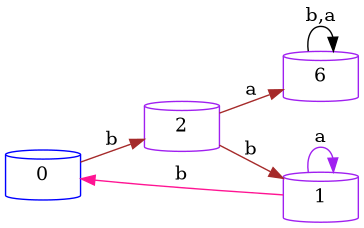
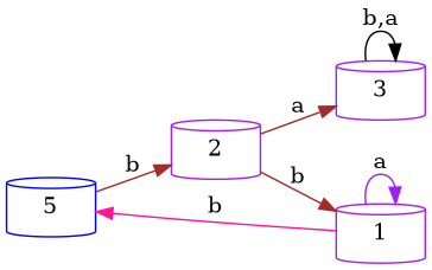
  digraph {
    d2tdocpreamble="\usetikzlibrary{automata}"
    d2tfigpreamble="\tikzstyle{every state}= [ draw=blue!50,very thick,fill=blue!20]  \tikzstyle{auto}= [fill=white]"
    rankdir=LR
    ranksep=0.5
    node [color=purple shape=cylinder style=state]
    edge [color=brown lblstyle=auto topath="bend right"]
-   n1 [color=blue label=0 style="state, initial, accepting"]
+   n1 [color=blue label=5 style="state, initial, accepting"]
    n2 [label=2]
    n3 [label=1]
-   n4 [label=6]
+   n4 [label=3]
    n1 -> n2 [label=b]
    n2 -> n3 [label=b]
    n2 -> n4 [label=a]
    n3 -> n1 [color=deeppink label=b]
    n3 -> n3 [color=purple label=a topath="loop above"]
    n4 -> n4 [color=black label="b,a" topath="loop above"]
  }
